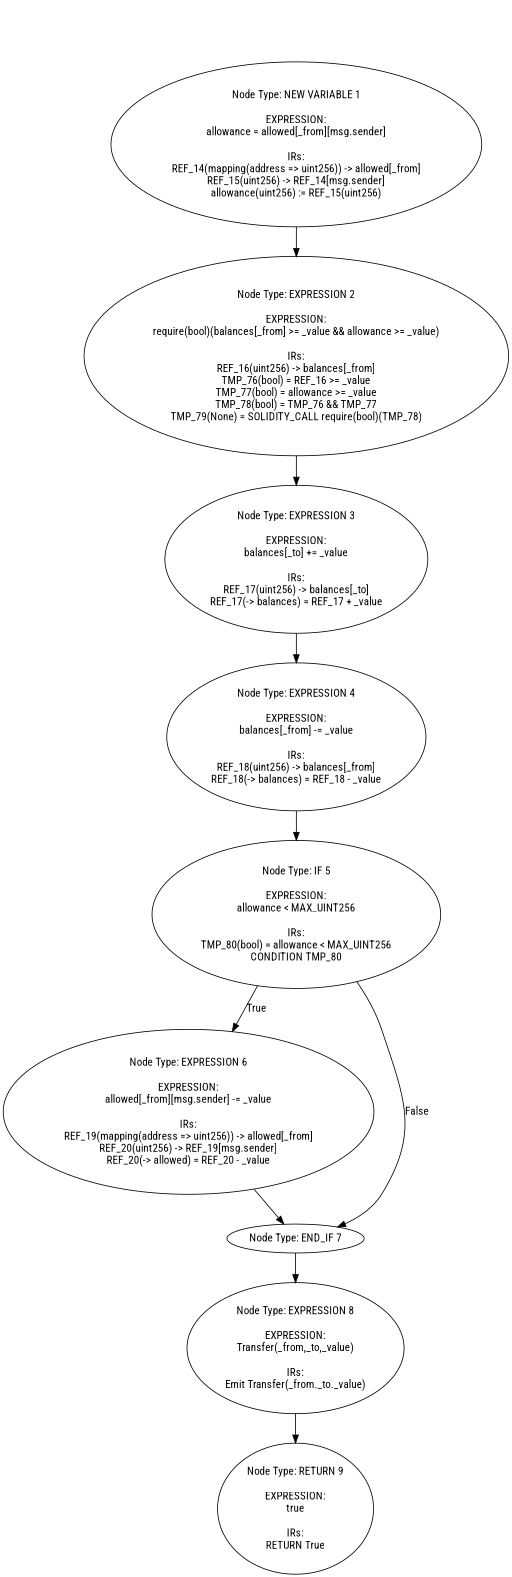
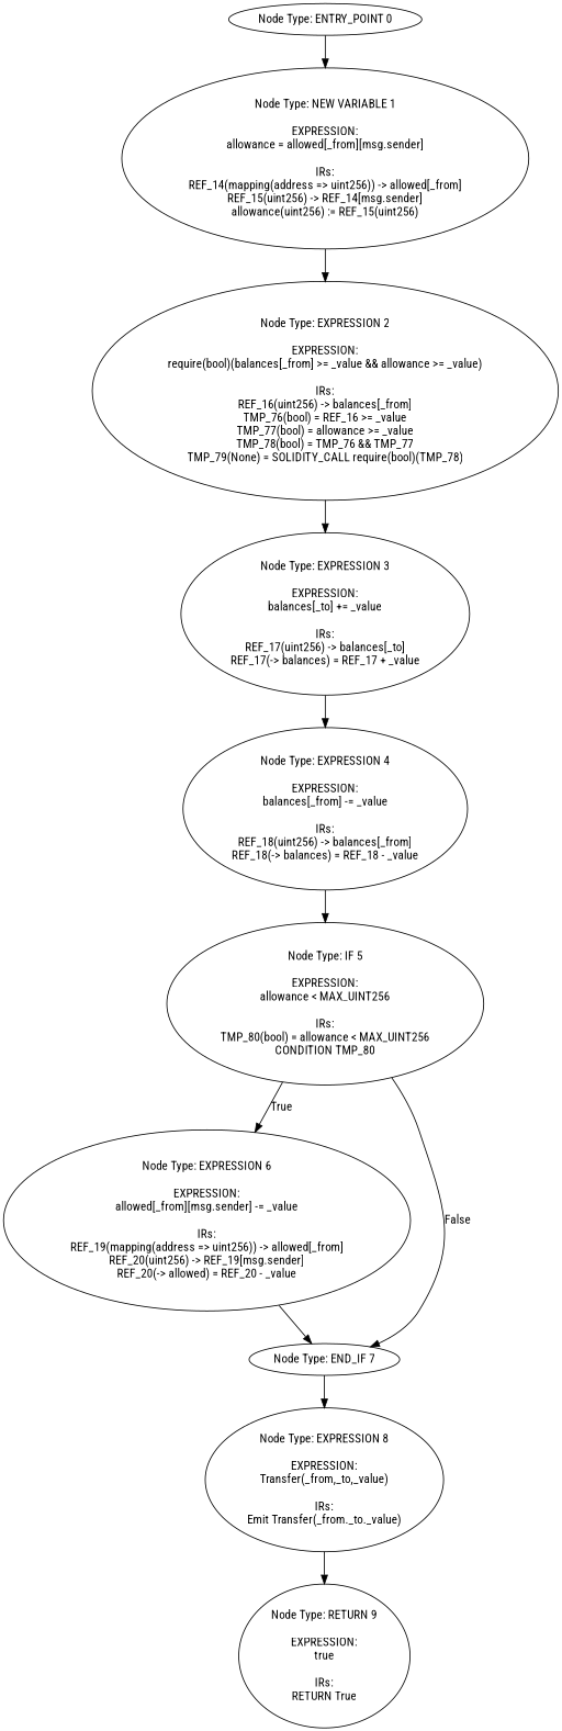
  digraph {
    fontname="Roboto Condensed"
    node [fontname="Roboto Condensed"]
    edge [fontname="Roboto Condensed"]
+   n1 [label="Node Type: ENTRY_POINT 0\n"]
    n2 [label="Node Type: NEW VARIABLE 1\n\nEXPRESSION:\nallowance = allowed[_from][msg.sender]\n\nIRs:\nREF_14(mapping(address => uint256)) -> allowed[_from]\nREF_15(uint256) -> REF_14[msg.sender]\nallowance(uint256) := REF_15(uint256)"]
    n3 [label="Node Type: EXPRESSION 2\n\nEXPRESSION:\nrequire(bool)(balances[_from] >= _value && allowance >= _value)\n\nIRs:\nREF_16(uint256) -> balances[_from]\nTMP_76(bool) = REF_16 >= _value\nTMP_77(bool) = allowance >= _value\nTMP_78(bool) = TMP_76 && TMP_77\nTMP_79(None) = SOLIDITY_CALL require(bool)(TMP_78)"]
    n4 [label="Node Type: EXPRESSION 3\n\nEXPRESSION:\nbalances[_to] += _value\n\nIRs:\nREF_17(uint256) -> balances[_to]\nREF_17(-> balances) = REF_17 + _value"]
    n5 [label="Node Type: EXPRESSION 4\n\nEXPRESSION:\nbalances[_from] -= _value\n\nIRs:\nREF_18(uint256) -> balances[_from]\nREF_18(-> balances) = REF_18 - _value"]
    n6 [label="Node Type: IF 5\n\nEXPRESSION:\nallowance < MAX_UINT256\n\nIRs:\nTMP_80(bool) = allowance < MAX_UINT256\nCONDITION TMP_80"]
    n7 [label="Node Type: EXPRESSION 6\n\nEXPRESSION:\nallowed[_from][msg.sender] -= _value\n\nIRs:\nREF_19(mapping(address => uint256)) -> allowed[_from]\nREF_20(uint256) -> REF_19[msg.sender]\nREF_20(-> allowed) = REF_20 - _value"]
    n8 [label="Node Type: END_IF 7\n"]
    n9 [label="Node Type: EXPRESSION 8\n\nEXPRESSION:\nTransfer(_from,_to,_value)\n\nIRs:\nEmit Transfer(_from._to._value)"]
    n10 [label="Node Type: RETURN 9\n\nEXPRESSION:\ntrue\n\nIRs:\nRETURN True"]
+   n1 -> n2
    n2 -> n3
    n3 -> n4
    n4 -> n5
    n5 -> n6
    n6 -> n7 [label=True]
    n6 -> n8 [label=False]
    n7 -> n8
    n8 -> n9
    n9 -> n10
  }
